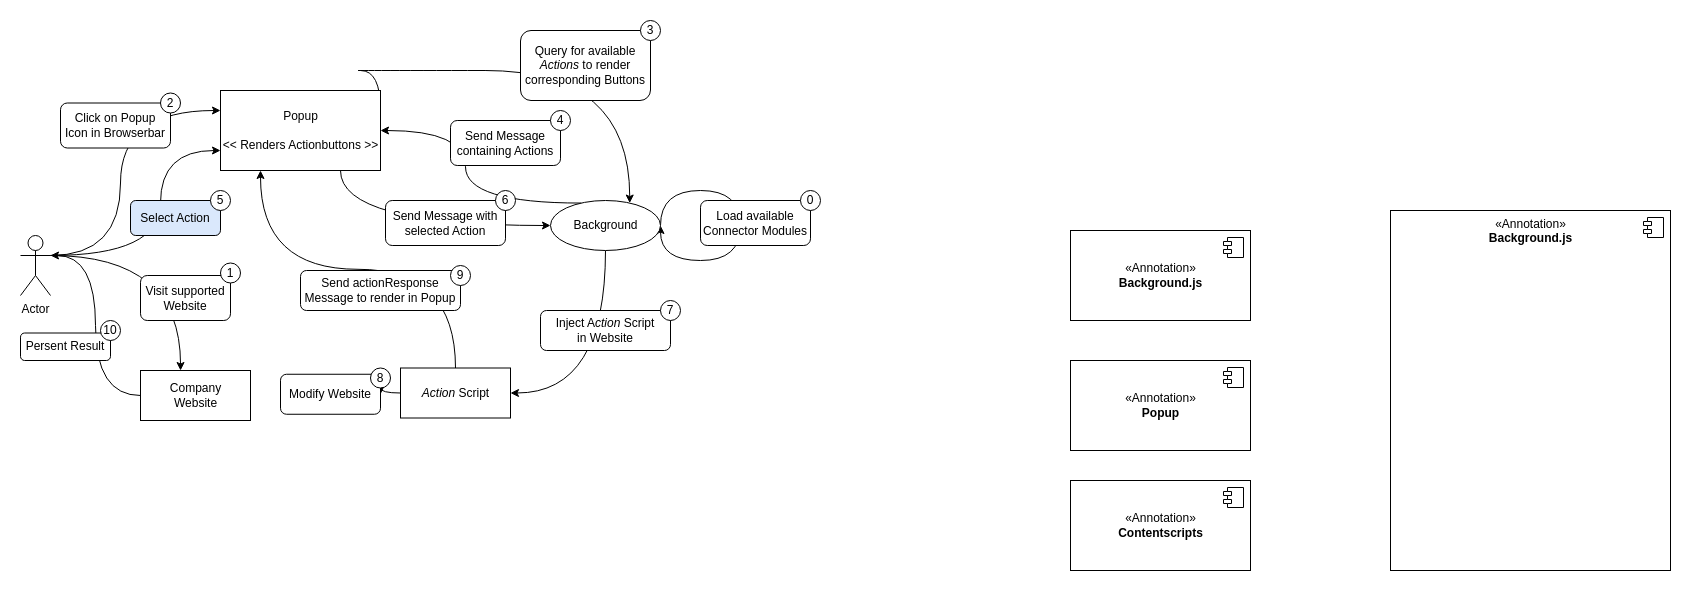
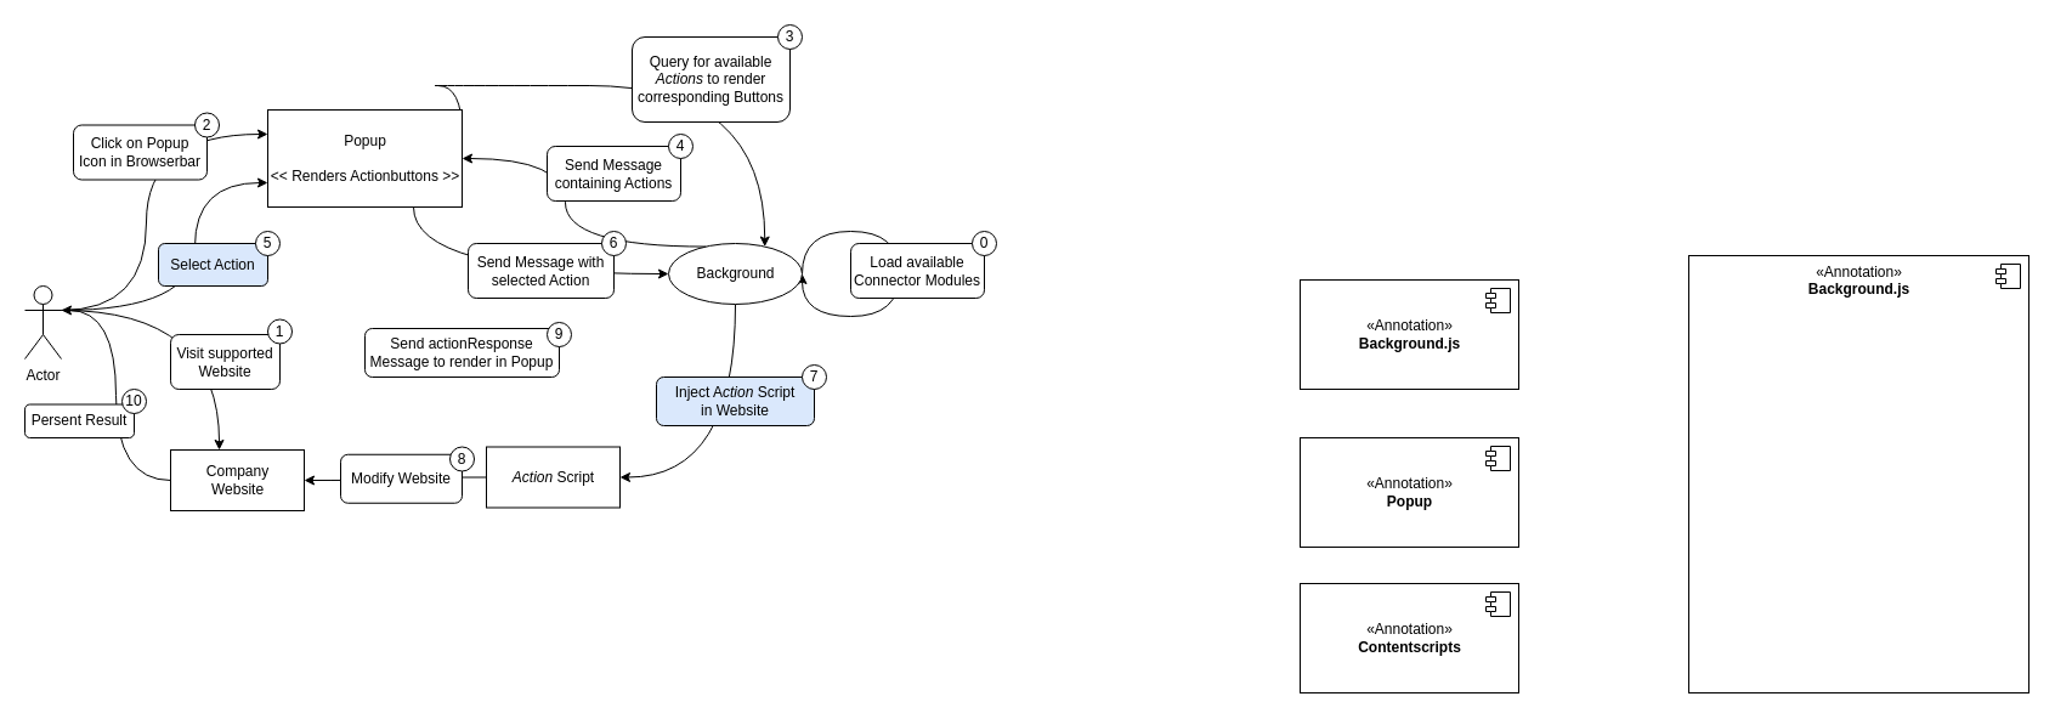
  <mxCell id="0" />
  <mxCell id="1" parent="0" />
  <mxCell id="2" value="«Annotation»&lt;br&gt;&lt;b&gt;Background.js&lt;br&gt;&lt;/b&gt;" style="html=1;dropTarget=0;verticalAlign=top;" parent="1" vertex="1"><mxGeometry x="1390" y="210" width="280" height="360" as="geometry" /></mxCell>
  <mxCell id="3" value="" style="shape=module;jettyWidth=8;jettyHeight=4;" parent="2" vertex="1"><mxGeometry x="1" width="20" height="20" relative="1" as="geometry"><mxPoint x="-27" y="7" as="offset" /></mxGeometry></mxCell>
  <mxCell id="4" value="«Annotation»&lt;br&gt;&lt;b&gt;Background.js&lt;br&gt;&lt;/b&gt;" style="html=1;dropTarget=0;verticalAlign=middle;" parent="1" vertex="1"><mxGeometry x="1070" y="230" width="180" height="90" as="geometry" /></mxCell>
  <mxCell id="5" value="" style="shape=module;jettyWidth=8;jettyHeight=4;" parent="4" vertex="1"><mxGeometry x="1" width="20" height="20" relative="1" as="geometry"><mxPoint x="-27" y="7" as="offset" /></mxGeometry></mxCell>
  <mxCell id="6" value="«Annotation»&lt;br&gt;&lt;b&gt;Popup&lt;/b&gt;" style="html=1;dropTarget=0;" parent="1" vertex="1"><mxGeometry x="1070" y="360" width="180" height="90" as="geometry" /></mxCell>
  <mxCell id="7" value="" style="shape=module;jettyWidth=8;jettyHeight=4;" parent="6" vertex="1"><mxGeometry x="1" width="20" height="20" relative="1" as="geometry"><mxPoint x="-27" y="7" as="offset" /></mxGeometry></mxCell>
  <mxCell id="8" value="«Annotation»&lt;br&gt;&lt;b&gt;Contentscripts&lt;/b&gt;" style="html=1;dropTarget=0;" parent="1" vertex="1"><mxGeometry x="1070" y="480" width="180" height="90" as="geometry" /></mxCell>
  <mxCell id="9" value="" style="shape=module;jettyWidth=8;jettyHeight=4;" parent="8" vertex="1"><mxGeometry x="1" width="20" height="20" relative="1" as="geometry"><mxPoint x="-27" y="7" as="offset" /></mxGeometry></mxCell>
  <mxCell id="10" style="edgeStyle=orthogonalEdgeStyle;rounded=0;orthogonalLoop=1;jettySize=auto;html=1;exitX=0.5;exitY=1;exitDx=0;exitDy=0;entryX=1;entryY=0.5;entryDx=0;entryDy=0;curved=1;" parent="1" source="15" target="57" edge="1"><mxGeometry relative="1" as="geometry" /></mxCell>
  <mxCell id="11" style="edgeStyle=orthogonalEdgeStyle;rounded=0;orthogonalLoop=1;jettySize=auto;html=1;exitX=1;exitY=0.25;exitDx=0;exitDy=0;entryX=0.75;entryY=0;entryDx=0;entryDy=0;curved=1;verticalAlign=middle;labelBorderColor=none;align=center;" parent="1" source="16" target="15" edge="1"><mxGeometry relative="1" as="geometry"><Array as="points"><mxPoint x="340" y="70" /><mxPoint x="633" y="70" /></Array></mxGeometry></mxCell>
  <mxCell id="12" style="edgeStyle=orthogonalEdgeStyle;rounded=0;orthogonalLoop=1;jettySize=auto;html=1;startArrow=classic;startFill=1;endArrow=none;endFill=0;entryX=0.75;entryY=1;entryDx=0;entryDy=0;curved=1;" parent="1" source="15" target="16" edge="1"><mxGeometry relative="1" as="geometry" /></mxCell>
  <mxCell id="13" style="edgeStyle=orthogonalEdgeStyle;curved=1;rounded=0;orthogonalLoop=1;jettySize=auto;html=1;exitX=1;exitY=0.5;exitDx=0;exitDy=0;startArrow=none;startFill=0;endArrow=classic;endFill=1;align=center;entryX=1;entryY=0.5;entryDx=0;entryDy=0;" parent="1" source="15" target="15" edge="1"><mxGeometry relative="1" as="geometry"><mxPoint x="700" y="213" as="targetPoint" /><Array as="points"><mxPoint x="660" y="190" /><mxPoint x="740" y="190" /><mxPoint x="740" y="260" /><mxPoint x="660" y="260" /></Array></mxGeometry></mxCell>
  <mxCell id="14" style="edgeStyle=orthogonalEdgeStyle;curved=1;rounded=0;orthogonalLoop=1;jettySize=auto;html=1;exitX=0.25;exitY=0;exitDx=0;exitDy=0;entryX=1;entryY=0.5;entryDx=0;entryDy=0;startArrow=none;startFill=0;endArrow=classic;endFill=1;align=center;" parent="1" source="15" target="16" edge="1"><mxGeometry relative="1" as="geometry" /></mxCell>
  <mxCell id="15" value="Background" style="ellipse;html=1;direction=east;" parent="1" vertex="1"><mxGeometry x="550" y="200" width="110" height="50" as="geometry" /></mxCell>
  <mxCell id="16" value="Popup&lt;br&gt;&lt;br&gt;&amp;lt;&amp;lt; Renders Actionbuttons &amp;gt;&amp;gt;" style="html=1;direction=east;" parent="1" vertex="1"><mxGeometry x="220" y="90" width="160" height="80" as="geometry" /></mxCell>
- <mxCell id="17" style="edgeStyle=orthogonalEdgeStyle;rounded=0;orthogonalLoop=1;jettySize=auto;html=1;startArrow=none;startFill=0;endArrow=classic;endFill=1;entryX=0.25;entryY=1;entryDx=0;entryDy=0;elbow=vertical;curved=1;exitX=0.5;exitY=0;exitDx=0;exitDy=0;" parent="1" source="57" target="16" edge="1"><mxGeometry relative="1" as="geometry" /></mxCell>
  <mxCell id="18" style="edgeStyle=orthogonalEdgeStyle;curved=1;rounded=0;orthogonalLoop=1;jettySize=auto;html=1;entryX=0;entryY=0.25;entryDx=0;entryDy=0;startArrow=none;startFill=0;endArrow=classic;endFill=1;align=center;exitX=1;exitY=0.333;exitDx=0;exitDy=0;exitPerimeter=0;" parent="1" source="24" target="16" edge="1"><mxGeometry relative="1" as="geometry"><Array as="points"><mxPoint x="120" y="255" /><mxPoint x="120" y="110" /></Array></mxGeometry></mxCell>
  <mxCell id="19" style="edgeStyle=orthogonalEdgeStyle;curved=1;rounded=0;orthogonalLoop=1;jettySize=auto;html=1;entryX=1;entryY=0.333;entryDx=0;entryDy=0;entryPerimeter=0;startArrow=none;startFill=0;endArrow=classic;endFill=1;align=center;" parent="1" source="20" target="24" edge="1"><mxGeometry relative="1" as="geometry" /></mxCell>
  <mxCell id="20" value="Company&lt;br&gt;Website" style="html=1;direction=east;" parent="1" vertex="1"><mxGeometry x="140" y="370" width="110" height="50" as="geometry" /></mxCell>
- <mxCell id="21" style="edgeStyle=orthogonalEdgeStyle;rounded=0;orthogonalLoop=1;jettySize=auto;html=1;curved=1;" parent="1" source="57" target="59" edge="1"><mxGeometry relative="1" as="geometry"><mxPoint x="310" y="310" as="targetPoint" /></mxGeometry></mxCell>
+ <mxCell id="21" style="edgeStyle=orthogonalEdgeStyle;rounded=0;orthogonalLoop=1;jettySize=auto;html=1;curved=1;entryX=1;entryY=0.5;entryDx=0;entryDy=0;" parent="1" source="57" target="20" edge="1"><mxGeometry relative="1" as="geometry"><mxPoint x="310" y="310" as="targetPoint" /></mxGeometry></mxCell>
  <mxCell id="22" style="edgeStyle=orthogonalEdgeStyle;curved=1;rounded=0;orthogonalLoop=1;jettySize=auto;html=1;entryX=0.364;entryY=0;entryDx=0;entryDy=0;startArrow=none;startFill=0;endArrow=classic;endFill=1;align=center;exitX=1;exitY=0.333;exitDx=0;exitDy=0;exitPerimeter=0;entryPerimeter=0;" parent="1" source="24" target="20" edge="1"><mxGeometry relative="1" as="geometry" /></mxCell>
  <mxCell id="23" style="edgeStyle=orthogonalEdgeStyle;curved=1;rounded=0;orthogonalLoop=1;jettySize=auto;html=1;entryX=0;entryY=0.75;entryDx=0;entryDy=0;startArrow=none;startFill=0;endArrow=classic;endFill=1;align=center;exitX=1;exitY=0.333;exitDx=0;exitDy=0;exitPerimeter=0;" parent="1" source="24" target="16" edge="1"><mxGeometry relative="1" as="geometry"><Array as="points"><mxPoint x="160" y="255" /><mxPoint x="160" y="150" /></Array></mxGeometry></mxCell>
  <mxCell id="24" value="Actor" style="shape=umlActor;verticalLabelPosition=bottom;verticalAlign=top;html=1;outlineConnect=0;" parent="1" vertex="1"><mxGeometry x="20" y="235" width="30" height="60" as="geometry" /></mxCell>
  <mxCell id="25" value="" style="group" parent="1" vertex="1" connectable="0"><mxGeometry x="140" y="262.5" width="100" height="57.5" as="geometry" /></mxCell>
  <mxCell id="26" value="Visit supported&lt;br&gt;Website" style="rounded=1;whiteSpace=wrap;html=1;direction=east;" parent="25" vertex="1"><mxGeometry y="12.5" width="90" height="45" as="geometry" /></mxCell>
  <mxCell id="27" value="1" style="ellipse;whiteSpace=wrap;html=1;aspect=fixed;" parent="25" vertex="1"><mxGeometry x="80" width="20" height="20" as="geometry" /></mxCell>
  <mxCell id="28" value="" style="group" parent="1" vertex="1" connectable="0"><mxGeometry x="60" y="92.5" width="120" height="55" as="geometry" /></mxCell>
  <mxCell id="29" value="Click on Popup&lt;br&gt;Icon in Browserbar" style="rounded=1;whiteSpace=wrap;html=1;direction=east;" parent="28" vertex="1"><mxGeometry y="10" width="110" height="45" as="geometry" /></mxCell>
  <mxCell id="30" value="2" style="ellipse;whiteSpace=wrap;html=1;aspect=fixed;" parent="28" vertex="1"><mxGeometry x="100" width="20" height="20" as="geometry" /></mxCell>
  <mxCell id="31" value="" style="group" parent="1" vertex="1" connectable="0"><mxGeometry x="120" y="190" width="120" height="55" as="geometry" /></mxCell>
  <mxCell id="32" value="" style="group" parent="31" vertex="1" connectable="0"><mxGeometry x="10" width="100" height="45" as="geometry" /></mxCell>
  <mxCell id="33" value="Select Action" style="rounded=1;whiteSpace=wrap;html=1;direction=east;fillColor=#dae8fc;" parent="32" vertex="1"><mxGeometry y="10" width="90" height="35" as="geometry" /></mxCell>
  <mxCell id="34" value="5" style="ellipse;whiteSpace=wrap;html=1;aspect=fixed;" parent="32" vertex="1"><mxGeometry x="80" width="20" height="20" as="geometry" /></mxCell>
  <mxCell id="35" value="" style="group" parent="1" vertex="1" connectable="0"><mxGeometry x="520" y="20" width="140" height="80" as="geometry" /></mxCell>
  <mxCell id="36" value="Query for available &lt;i&gt;Actions&lt;/i&gt; to&amp;nbsp;render corresponding Buttons" style="rounded=1;whiteSpace=wrap;html=1;direction=east;" parent="35" vertex="1"><mxGeometry y="10" width="130" height="70" as="geometry" /></mxCell>
  <mxCell id="37" value="3" style="ellipse;whiteSpace=wrap;html=1;aspect=fixed;" parent="35" vertex="1"><mxGeometry x="120" width="20" height="20" as="geometry" /></mxCell>
  <mxCell id="38" value="" style="group" parent="1" vertex="1" connectable="0"><mxGeometry x="395" y="190" width="120" height="55" as="geometry" /></mxCell>
  <mxCell id="39" value="Send Message with selected Action" style="rounded=1;whiteSpace=wrap;html=1;direction=east;" parent="38" vertex="1"><mxGeometry x="-10" y="10" width="120" height="45" as="geometry" /></mxCell>
  <mxCell id="40" value="6" style="ellipse;whiteSpace=wrap;html=1;aspect=fixed;" parent="38" vertex="1"><mxGeometry x="100" width="20" height="20" as="geometry" /></mxCell>
  <mxCell id="41" value="" style="group" parent="1" vertex="1" connectable="0"><mxGeometry x="690" y="200" width="120" height="55" as="geometry" /></mxCell>
  <mxCell id="42" value="" style="group" parent="41" vertex="1" connectable="0"><mxGeometry x="10" y="-10" width="120" height="55" as="geometry" /></mxCell>
  <mxCell id="43" value="Load available Connector Modules" style="rounded=1;whiteSpace=wrap;html=1;direction=east;" parent="42" vertex="1"><mxGeometry y="10" width="110" height="45" as="geometry" /></mxCell>
  <mxCell id="44" value="0" style="ellipse;whiteSpace=wrap;html=1;aspect=fixed;" parent="42" vertex="1"><mxGeometry x="100" width="20" height="20" as="geometry" /></mxCell>
  <mxCell id="45" value="" style="group" parent="1" vertex="1" connectable="0"><mxGeometry x="450" y="110" width="120" height="55" as="geometry" /></mxCell>
  <mxCell id="46" value="Send Message containing Actions" style="rounded=1;whiteSpace=wrap;html=1;direction=east;" parent="45" vertex="1"><mxGeometry y="10" width="110" height="45" as="geometry" /></mxCell>
  <mxCell id="47" value="4" style="ellipse;whiteSpace=wrap;html=1;aspect=fixed;" parent="45" vertex="1"><mxGeometry x="100" width="20" height="20" as="geometry" /></mxCell>
  <mxCell id="48" value="" style="group" parent="1" vertex="1" connectable="0"><mxGeometry x="585" y="265" width="95" height="130" as="geometry" /></mxCell>
  <mxCell id="49" value="" style="group;rotation=90;" parent="48" vertex="1" connectable="0"><mxGeometry x="-45" y="45" width="130" height="40" as="geometry" /></mxCell>
  <mxCell id="50" value="" style="group" parent="49" vertex="1" connectable="0"><mxGeometry width="130" height="40" as="geometry" /></mxCell>
- <mxCell id="51" value="Inject A&lt;i&gt;ction&lt;/i&gt;&amp;nbsp;Script&lt;br&gt;in Website" style="rounded=1;whiteSpace=wrap;html=1;direction=east;" parent="50" vertex="1"><mxGeometry width="130" height="40" as="geometry" /></mxCell>
+ <mxCell id="51" value="Inject A&lt;i&gt;ction&lt;/i&gt;&amp;nbsp;Script&lt;br&gt;in Website" style="rounded=1;whiteSpace=wrap;html=1;direction=east;fillColor=#dae8fc;" parent="50" vertex="1"><mxGeometry width="130" height="40" as="geometry" /></mxCell>
  <mxCell id="52" value="7" style="ellipse;whiteSpace=wrap;html=1;aspect=fixed;" parent="48" vertex="1"><mxGeometry x="75" y="35" width="20" height="20" as="geometry" /></mxCell>
  <mxCell id="53" value="" style="group" parent="1" vertex="1" connectable="0"><mxGeometry x="300" y="265" width="170" height="45" as="geometry" /></mxCell>
  <mxCell id="54" value="Send actionResponse Message to render in Popup" style="rounded=1;whiteSpace=wrap;html=1;direction=east;" parent="53" vertex="1"><mxGeometry y="5" width="160" height="40" as="geometry" /></mxCell>
  <mxCell id="55" value="9" style="ellipse;whiteSpace=wrap;html=1;aspect=fixed;" parent="53" vertex="1"><mxGeometry x="150" width="20" height="20" as="geometry" /></mxCell>
  <mxCell id="56" value="" style="group" parent="1" vertex="1" connectable="0"><mxGeometry x="270" y="370" width="240" height="47.5" as="geometry" /></mxCell>
  <mxCell id="57" value="&lt;i&gt;Action&lt;/i&gt; Script" style="html=1;direction=east;" parent="56" vertex="1"><mxGeometry x="130" y="-2.5" width="110" height="50" as="geometry" /></mxCell>
  <mxCell id="58" value="" style="group" parent="56" vertex="1" connectable="0"><mxGeometry x="10" y="-2.5" width="110" height="46.25" as="geometry" /></mxCell>
  <mxCell id="59" value="Modify Website" style="rounded=1;whiteSpace=wrap;html=1;direction=east;" parent="58" vertex="1"><mxGeometry y="6.25" width="100" height="40" as="geometry" /></mxCell>
  <mxCell id="60" value="8" style="ellipse;whiteSpace=wrap;html=1;aspect=fixed;" parent="58" vertex="1"><mxGeometry x="90" width="20" height="20" as="geometry" /></mxCell>
  <mxCell id="61" value="" style="group" parent="1" vertex="1" connectable="0"><mxGeometry x="20" y="320" width="100" height="57.5" as="geometry" /></mxCell>
  <mxCell id="62" value="Persent Result" style="rounded=1;whiteSpace=wrap;html=1;direction=east;" parent="61" vertex="1"><mxGeometry y="12.5" width="90" height="27.5" as="geometry" /></mxCell>
  <mxCell id="63" value="10" style="ellipse;whiteSpace=wrap;html=1;aspect=fixed;" parent="61" vertex="1"><mxGeometry x="80" width="20" height="20" as="geometry" /></mxCell>
